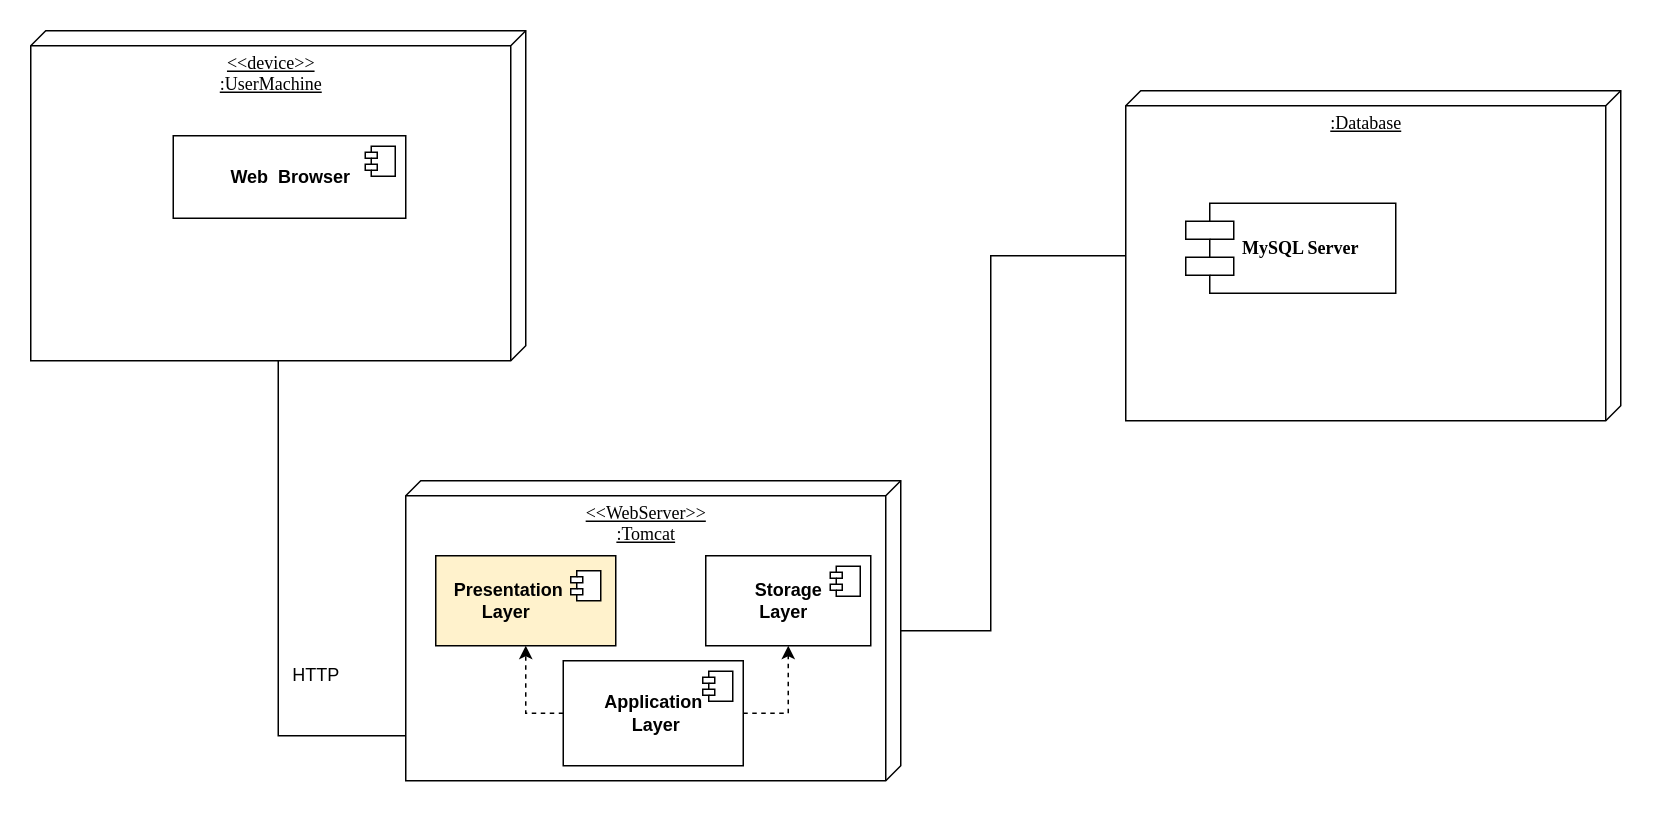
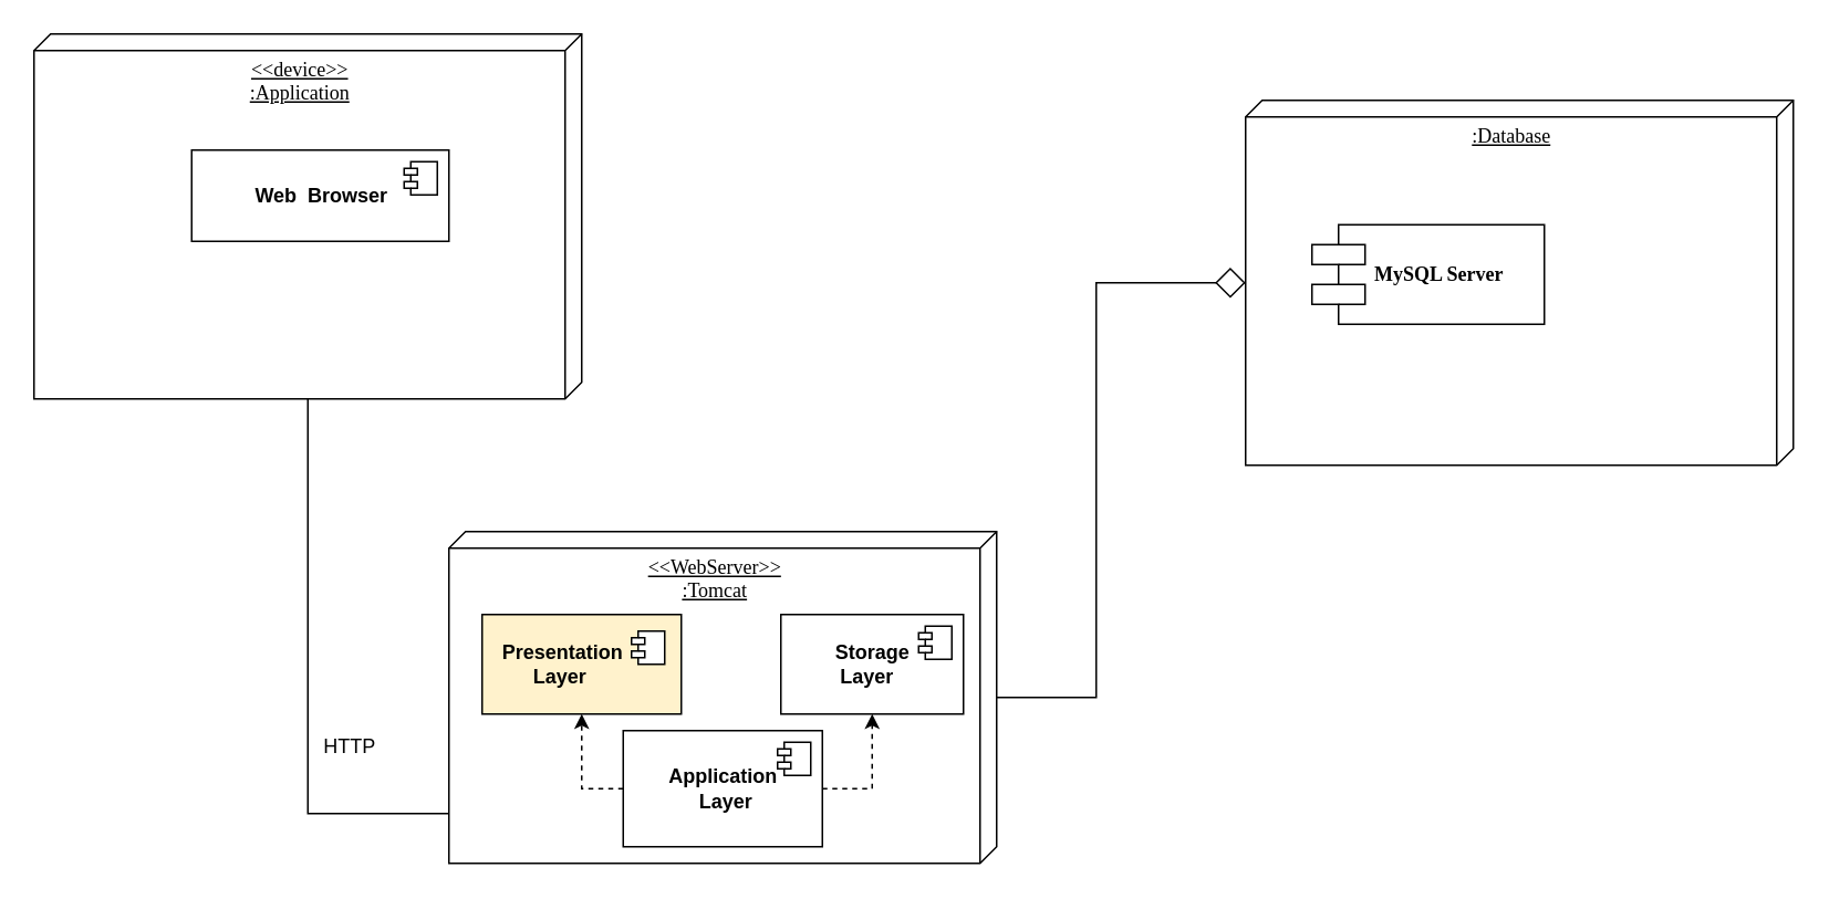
  <mxCell id="0" />
  <mxCell id="1" parent="0" />
- <mxCell id="2" value="&lt;div&gt;&amp;lt;&amp;lt;device&amp;gt;&amp;gt;&lt;/div&gt;&lt;div&gt;:UserMachine&lt;br&gt;&lt;/div&gt;" style="verticalAlign=top;align=center;spacingTop=8;spacingLeft=2;spacingRight=12;shape=cube;size=10;direction=south;fontStyle=4;html=1;rounded=0;shadow=0;comic=0;labelBackgroundColor=none;strokeWidth=1;fontFamily=Verdana;fontSize=12" vertex="1" parent="1"><mxGeometry x="20" y="20" width="330" height="220" as="geometry" /></mxCell>
+ <mxCell id="2" value="&lt;div&gt;&amp;lt;&amp;lt;device&amp;gt;&amp;gt;&lt;/div&gt;&lt;div&gt;:Application&lt;br&gt;&lt;/div&gt;" style="verticalAlign=top;align=center;spacingTop=8;spacingLeft=2;spacingRight=12;shape=cube;size=10;direction=south;fontStyle=4;html=1;rounded=0;shadow=0;comic=0;labelBackgroundColor=none;strokeWidth=1;fontFamily=Verdana;fontSize=12" vertex="1" parent="1"><mxGeometry x="20" y="20" width="330" height="220" as="geometry" /></mxCell>
  <mxCell id="3" value="&lt;div align=&quot;center&quot;&gt;:Database&lt;/div&gt;" style="verticalAlign=top;align=center;spacingTop=8;spacingLeft=2;spacingRight=12;shape=cube;size=10;direction=south;fontStyle=4;html=1;rounded=0;shadow=0;comic=0;labelBackgroundColor=none;strokeWidth=1;fontFamily=Verdana;fontSize=12" vertex="1" parent="1"><mxGeometry x="750" y="60" width="330" height="220" as="geometry" /></mxCell>
  <mxCell id="4" value="&lt;div&gt;&amp;lt;&amp;lt;WebServer&amp;gt;&amp;gt;&lt;/div&gt;&lt;div&gt;:Tomcat&lt;br&gt;&lt;/div&gt;" style="verticalAlign=top;align=center;spacingTop=8;spacingLeft=2;spacingRight=12;shape=cube;size=10;direction=south;fontStyle=4;html=1;rounded=0;shadow=0;comic=0;labelBackgroundColor=none;strokeWidth=1;fontFamily=Verdana;fontSize=12" vertex="1" parent="1"><mxGeometry x="270" y="320" width="330" height="200" as="geometry" /></mxCell>
  <mxCell id="5" value="&lt;b&gt;MySQL Server&lt;/b&gt;" style="shape=component;align=left;spacingLeft=36;rounded=0;shadow=0;comic=0;labelBackgroundColor=none;strokeWidth=1;fontFamily=Verdana;fontSize=12;html=1;" vertex="1" parent="1"><mxGeometry x="790" y="135" width="140" height="60" as="geometry" /></mxCell>
- <mxCell id="6" style="edgeStyle=orthogonalEdgeStyle;rounded=0;html=1;labelBackgroundColor=none;startArrow=none;startFill=0;startSize=8;endArrow=none;endFill=0;endSize=16;fontFamily=Verdana;fontSize=12;" edge="1" parent="1" source="4" target="3"><mxGeometry relative="1" as="geometry"><Array as="points"><mxPoint x="660" y="420" /><mxPoint x="660" y="170" /></Array></mxGeometry></mxCell>
+ <mxCell id="6" style="edgeStyle=orthogonalEdgeStyle;rounded=0;html=1;labelBackgroundColor=none;startArrow=none;startFill=0;startSize=8;endArrow=diamond;endFill=0;endSize=16;fontFamily=Verdana;fontSize=12;" edge="1" parent="1" source="4" target="3"><mxGeometry relative="1" as="geometry"><Array as="points"><mxPoint x="660" y="420" /><mxPoint x="660" y="170" /></Array></mxGeometry></mxCell>
  <mxCell id="7" style="edgeStyle=orthogonalEdgeStyle;rounded=0;html=1;labelBackgroundColor=none;startArrow=none;startFill=0;startSize=8;endArrow=none;endFill=0;endSize=16;fontFamily=Verdana;fontSize=12;" edge="1" parent="1" source="4" target="2"><mxGeometry relative="1" as="geometry"><Array as="points"><mxPoint x="185" y="490" /></Array></mxGeometry></mxCell>
  <mxCell id="8" value="&lt;div&gt;&lt;b&gt;Web&amp;nbsp; &lt;/b&gt;&lt;b&gt;Browser &lt;/b&gt;&lt;/div&gt;" style="html=1;dropTarget=0;align=center;" vertex="1" parent="1"><mxGeometry x="115" y="90" width="155" height="55" as="geometry" /></mxCell>
  <mxCell id="9" value="" style="shape=module;jettyWidth=8;jettyHeight=4;align=center;" vertex="1" parent="8"><mxGeometry x="1" width="20" height="20" relative="1" as="geometry"><mxPoint x="-27" y="7" as="offset" /></mxGeometry></mxCell>
  <mxCell id="10" value="&lt;div&gt;&lt;b&gt;Presentation&amp;nbsp; &amp;nbsp; &amp;nbsp; &amp;nbsp;&lt;/b&gt;&lt;/div&gt;&lt;div&gt;&lt;b&gt;Layer&amp;nbsp; &amp;nbsp; &amp;nbsp; &amp;nbsp;&amp;nbsp;&lt;/b&gt;&lt;/div&gt;" style="html=1;dropTarget=0;align=center;fillColor=#fff2cc;" vertex="1" parent="1"><mxGeometry x="290" y="370" width="120" height="60" as="geometry" /></mxCell>
  <mxCell id="11" style="edgeStyle=orthogonalEdgeStyle;rounded=0;orthogonalLoop=1;jettySize=auto;html=1;exitX=0;exitY=0.5;exitDx=0;exitDy=0;entryX=0.5;entryY=1;entryDx=0;entryDy=0;dashed=1;" edge="1" parent="1" source="13" target="10"><mxGeometry relative="1" as="geometry" /></mxCell>
  <mxCell id="12" style="edgeStyle=orthogonalEdgeStyle;rounded=0;orthogonalLoop=1;jettySize=auto;html=1;exitX=1;exitY=0.5;exitDx=0;exitDy=0;dashed=1;" edge="1" parent="1" source="13" target="15"><mxGeometry relative="1" as="geometry" /></mxCell>
  <mxCell id="13" value="&lt;b&gt;Application&lt;br&gt;&amp;nbsp;Layer&lt;/b&gt;" style="html=1;dropTarget=0;align=center;" vertex="1" parent="1"><mxGeometry x="375" y="440" width="120" height="70" as="geometry" /></mxCell>
  <mxCell id="14" value="" style="shape=module;jettyWidth=8;jettyHeight=4;align=center;" vertex="1" parent="13"><mxGeometry x="1" width="20" height="20" relative="1" as="geometry"><mxPoint x="-27" y="7" as="offset" /></mxGeometry></mxCell>
  <mxCell id="15" value="&lt;b&gt;Storage &lt;br&gt;&amp;nbsp; &amp;nbsp; Layer&amp;nbsp; &amp;nbsp; &amp;nbsp;&amp;nbsp;&lt;/b&gt;" style="html=1;dropTarget=0;align=center;" vertex="1" parent="1"><mxGeometry x="470" y="370" width="110" height="60" as="geometry" /></mxCell>
  <mxCell id="16" value="" style="shape=module;jettyWidth=8;jettyHeight=4;align=center;" vertex="1" parent="15"><mxGeometry x="1" width="20" height="20" relative="1" as="geometry"><mxPoint x="-27" y="7" as="offset" /></mxGeometry></mxCell>
  <mxCell id="17" value="HTTP" style="text;html=1;align=center;verticalAlign=middle;resizable=0;points=[];autosize=1;strokeColor=none;fillColor=none;" vertex="1" parent="1"><mxGeometry x="185" y="440" width="50" height="20" as="geometry" /></mxCell>
  <mxCell id="18" value="" style="shape=module;jettyWidth=8;jettyHeight=4;align=center;" vertex="1" parent="1"><mxGeometry x="380" y="380" width="20" height="20" as="geometry" /></mxCell>
